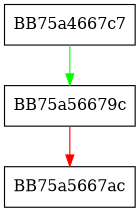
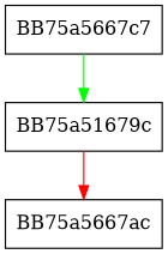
  digraph {
    splines=ortho
    node [shape=box]
-   BB75a56679c
+   BB75a56679c [label=BB75a51679c]
    BB75a5667ac
-   BB75a5667c7 [label=BB75a4667c7]
+   BB75a5667c7
    BB75a56679c -> BB75a5667ac [color=red]
    BB75a5667c7 -> BB75a56679c [color=green]
  }
